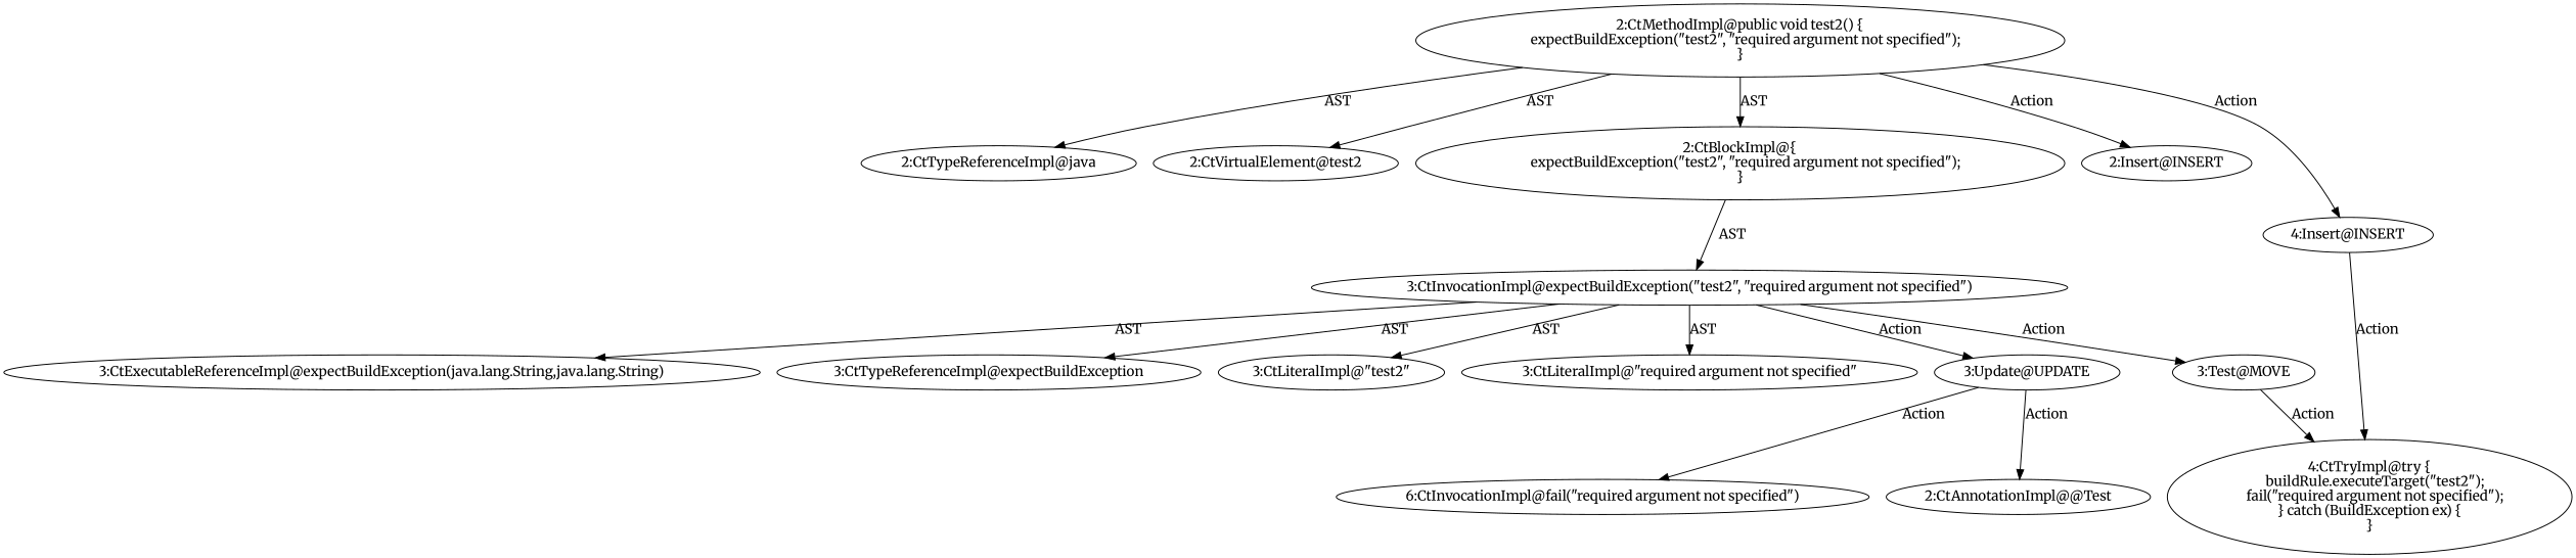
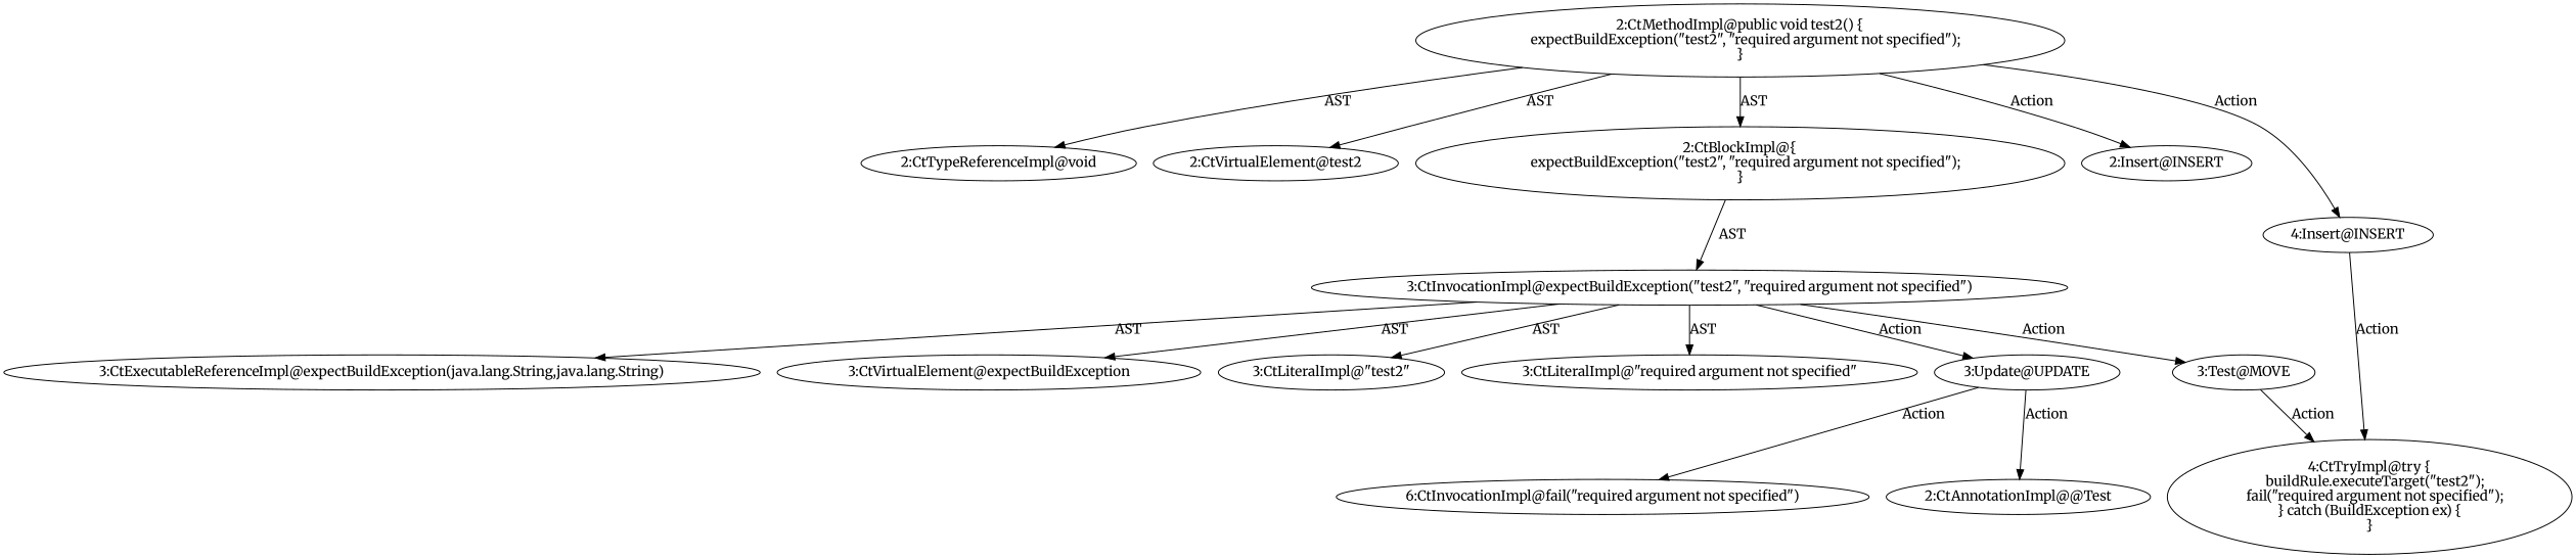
  digraph {
    fontname=Merriweather
    node [fontname=Merriweather shape=ellipse]
    edge [fontname=Merriweather]
-   n1 [label="2:CtTypeReferenceImpl@java"]
+   n1 [label="2:CtTypeReferenceImpl@void"]
    n2 [label="2:CtVirtualElement@test2"]
    n3 [label="3:CtExecutableReferenceImpl@expectBuildException(java.lang.String,java.lang.String)"]
-   n4 [label="3:CtTypeReferenceImpl@expectBuildException"]
+   n4 [label="3:CtVirtualElement@expectBuildException"]
    n5 [label="3:CtLiteralImpl@\"test2\""]
    n6 [label="3:CtLiteralImpl@\"required argument not specified\""]
    n7 [label="3:CtInvocationImpl@expectBuildException(\"test2\", \"required argument not specified\")"]
    n8 [label="3:Update@UPDATE"]
    n9 [label="3:Test@MOVE"]
    n10 [label="6:CtInvocationImpl@fail(\"required argument not specified\")"]
    n11 [label="2:CtAnnotationImpl@@Test"]
    n12 [label="4:CtTryImpl@try \{\n    buildRule.executeTarget(\"test2\");\n    fail(\"required argument not specified\");\n\} catch (BuildException ex) \{\n\}"]
    n13 [label="2:CtBlockImpl@\{\n    expectBuildException(\"test2\", \"required argument not specified\");\n\}"]
    n14 [label="2:CtMethodImpl@public void test2() \{\n    expectBuildException(\"test2\", \"required argument not specified\");\n\}"]
    n15 [label="2:Insert@INSERT"]
    n16 [label="4:Insert@INSERT"]
    n7 -> n3 [label=AST]
    n7 -> n4 [label=AST]
    n7 -> n5 [label=AST]
    n7 -> n6 [label=AST]
    n7 -> n8 [label=Action]
    n7 -> n9 [label=Action]
    n8 -> n10 [label=Action]
    n8 -> n11 [label=Action]
    n9 -> n12 [label=Action]
    n13 -> n7 [label=AST]
    n14 -> n1 [label=AST]
    n14 -> n2 [label=AST]
    n14 -> n13 [label=AST]
    n14 -> n15 [label=Action]
    n14 -> n16 [label=Action]
    n16 -> n12 [label=Action]
  }
